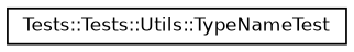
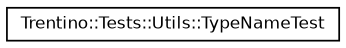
  digraph {
    rankdir=LR
-   n1 [color=black fillcolor=white fontname=Helvetica fontsize=10 height=0.2 label="Tests::Tests::Utils::TypeNameTest" shape=record style=filled width=0.4]
+   n1 [color=black fillcolor=white fontname=Helvetica fontsize=10 height=0.2 label="Trentino::Tests::Utils::TypeNameTest" shape=record style=filled width=0.4]
  }
